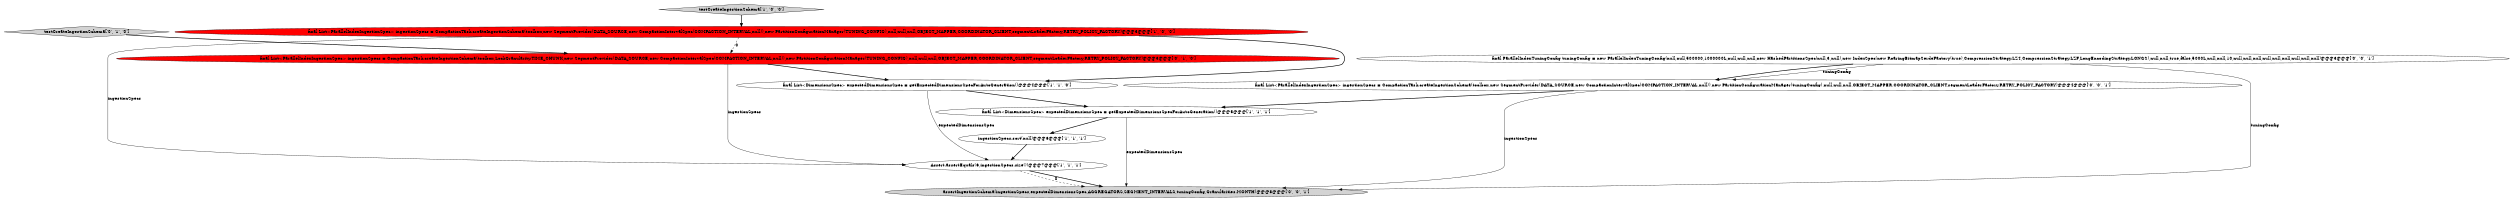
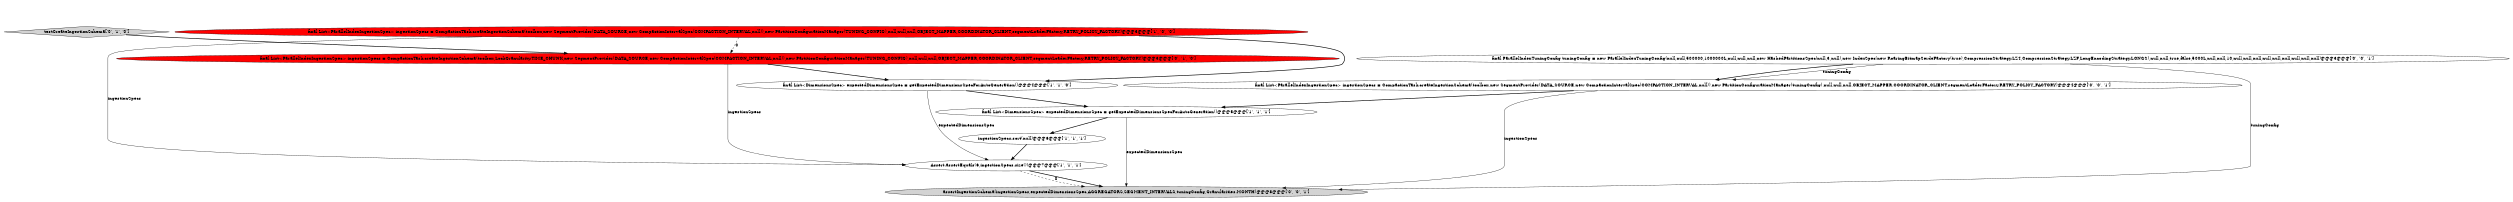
  digraph {
    node [fillcolor=white shape=ellipse style=filled]
    edge [style=bold]
-   n1 [fillcolor=lightgray label="testCreateIngestionSchema['1', '0', '0']" shape=diamond]
    n2 [fillcolor=red label="final List<ParallelIndexIngestionSpec> ingestionSpecs = CompactionTask.createIngestionSchema(toolbox,new SegmentProvider(DATA_SOURCE,new CompactionIntervalSpec(COMPACTION_INTERVAL,null)),new PartitionConfigurationManager(TUNING_CONFIG),null,null,null,OBJECT_MAPPER,COORDINATOR_CLIENT,segmentLoaderFactory,RETRY_POLICY_FACTORY)@@@3@@@['1', '0', '0']"]
    n3 [label="Assert.assertEquals(6,ingestionSpecs.size())@@@7@@@['1', '1', '1']"]
    n4 [label="final List<DimensionsSpec> expectedDimensionsSpec = getExpectedDimensionsSpecForAutoGeneration()@@@4@@@['1', '1', '0']"]
    n5 [fillcolor=red label="final List<ParallelIndexIngestionSpec> ingestionSpecs = CompactionTask.createIngestionSchema(toolbox,LockGranularity.TIME_CHUNK,new SegmentProvider(DATA_SOURCE,new CompactionIntervalSpec(COMPACTION_INTERVAL,null)),new PartitionConfigurationManager(TUNING_CONFIG),null,null,null,OBJECT_MAPPER,COORDINATOR_CLIENT,segmentLoaderFactory,RETRY_POLICY_FACTORY)@@@3@@@['0', '1', '0']"]
    n6 [fillcolor=lightgray label="assertIngestionSchema(ingestionSpecs,expectedDimensionsSpec,AGGREGATORS,SEGMENT_INTERVALS,tuningConfig,Granularities.MONTH)@@@8@@@['0', '0', '1']"]
    n7 [label="final List<DimensionsSpec> expectedDimensionsSpec = getExpectedDimensionsSpecForAutoGeneration()@@@5@@@['1', '1', '1']"]
    n8 [fillcolor=lightgray label="testCreateIngestionSchema['0', '1', '0']" shape=diamond]
    n9 [label="final ParallelIndexTuningConfig tuningConfig = new ParallelIndexTuningConfig(null,null,500000,1000000L,null,null,null,new HashedPartitionsSpec(null,3,null),new IndexSpec(new RoaringBitmapSerdeFactory(true),CompressionStrategy.LZ4,CompressionStrategy.LZF,LongEncodingStrategy.LONGS),null,null,true,false,5000L,null,null,10,null,null,null,null,null,null,null,null,null)@@@3@@@['0', '0', '1']"]
    n10 [label="final List<ParallelIndexIngestionSpec> ingestionSpecs = CompactionTask.createIngestionSchema(toolbox,new SegmentProvider(DATA_SOURCE,new CompactionIntervalSpec(COMPACTION_INTERVAL,null)),new PartitionConfigurationManager(tuningConfig),null,null,null,OBJECT_MAPPER,COORDINATOR_CLIENT,segmentLoaderFactory,RETRY_POLICY_FACTORY)@@@4@@@['0', '0', '1']"]
    n11 [label="ingestionSpecs.sort(null)@@@6@@@['1', '1', '1']"]
-   n1 -> n2
    n2 -> n3 [label=ingestionSpecs style=solid]
    n2 -> n4
    n2 -> n5 [label=0 style=dashed]
    n3 -> n6
    n3 -> n6 [label=0 style=dashed]
    n4 -> n3 [label=expectedDimensionsSpec style=solid]
    n4 -> n7
    n5 -> n3 [label=ingestionSpecs style=solid]
    n5 -> n4
    n7 -> n6 [label=expectedDimensionsSpec style=solid]
    n7 -> n11
    n8 -> n5
    n9 -> n6 [label=tuningConfig style=solid]
    n9 -> n10 [label=tuningConfig style=solid]
    n9 -> n10
    n10 -> n6 [label=ingestionSpecs style=solid]
    n10 -> n7
    n11 -> n3
  }
